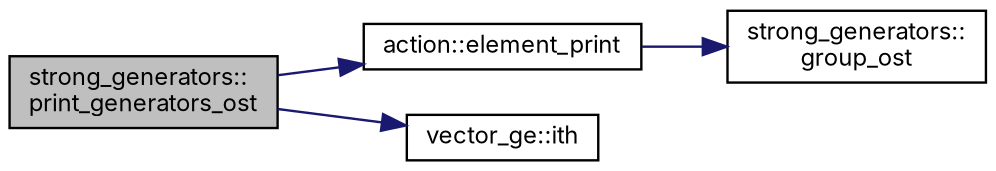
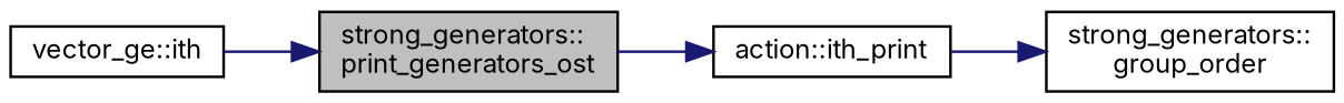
  digraph {
    fontname=Inter
    rankdir=LR
    node [color=black fillcolor=white fontname=Inter fontsize=10 shape=record style=filled]
    edge [color=midnightblue fontname=Inter fontsize=10 labelfontname=Helvetica labelfontsize=10 style=solid]
    n1 [fillcolor=grey75 fontcolor=black height=0.2 label="strong_generators::\lprint_generators_ost" width=0.4]
-   n2 [height=0.2 label="action::element_print" width=0.4]
+   n2 [height=0.2 label="action::ith_print" width=0.4]
    n3 [height=0.2 label="vector_ge::ith" width=0.4]
-   n4 [height=0.2 label="strong_generators::\lgroup_ost" width=0.4]
+   n4 [height=0.2 label="strong_generators::\lgroup_order" width=0.4]
    n1 -> n2
-   n1 -> n3
+   n3 -> n1
    n2 -> n4
  }
